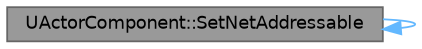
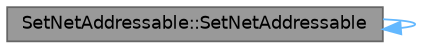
  digraph {
    rankdir=TB
-   n1 [color=gray40 fillcolor=grey60 fontcolor=black fontname=Helvetica fontsize=10 height=0.2 label="UActorComponent::SetNetAddressable" shape=box style=filled width=0.4]
+   n1 [color=gray40 fillcolor=grey60 fontcolor=black fontname=Helvetica fontsize=10 height=0.2 label="SetNetAddressable::SetNetAddressable" shape=box style=filled width=0.4]
    n1 -> n1 [color=steelblue1 fontname=Helvetica fontsize=10 labelfontname=Helvetica labelfontsize=10 style=solid]
  }
